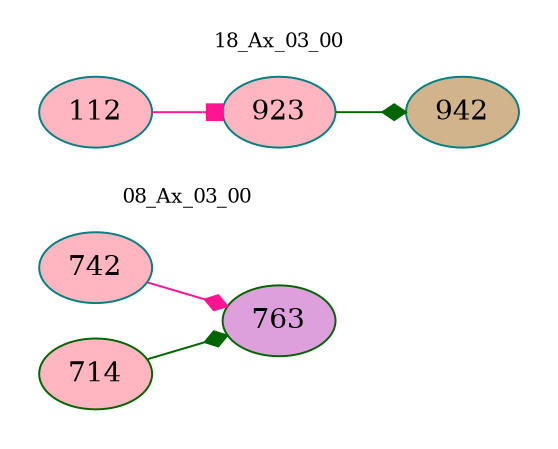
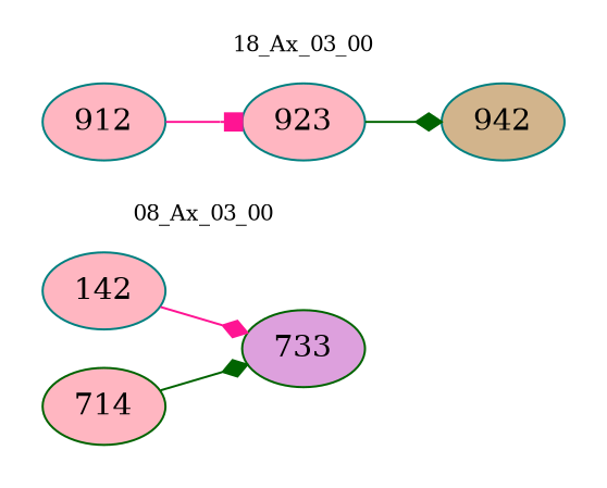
  digraph {
    rankdir=LR
    node [color=teal fillcolor=lightpink style=filled]
    edge [arrowhead=diamond color=deeppink]
-   n1 [label=742]
+   n1 [label=142]
    n2 [color=darkgreen label=714]
-   n3 [color=darkgreen fillcolor=plum label=763]
-   n4 [label=112]
+   n3 [color=darkgreen fillcolor=plum label=733]
+   n4 [label=912]
    n5 [label=923]
    n6 [fillcolor=tan label=942]
    subgraph cluster_1 {
      color=white
      fontsize=10
      label="08_Ax_03_00"
      n1
      n2
      n3
    }
    subgraph cluster_2 {
      color=white
      fontsize=10
      label="18_Ax_03_00"
      n4
      n5
      n6
    }
    n1 -> n3
    n2 -> n3 [color=darkgreen]
    n4 -> n5 [arrowhead=box]
    n5 -> n6 [color=darkgreen]
  }
